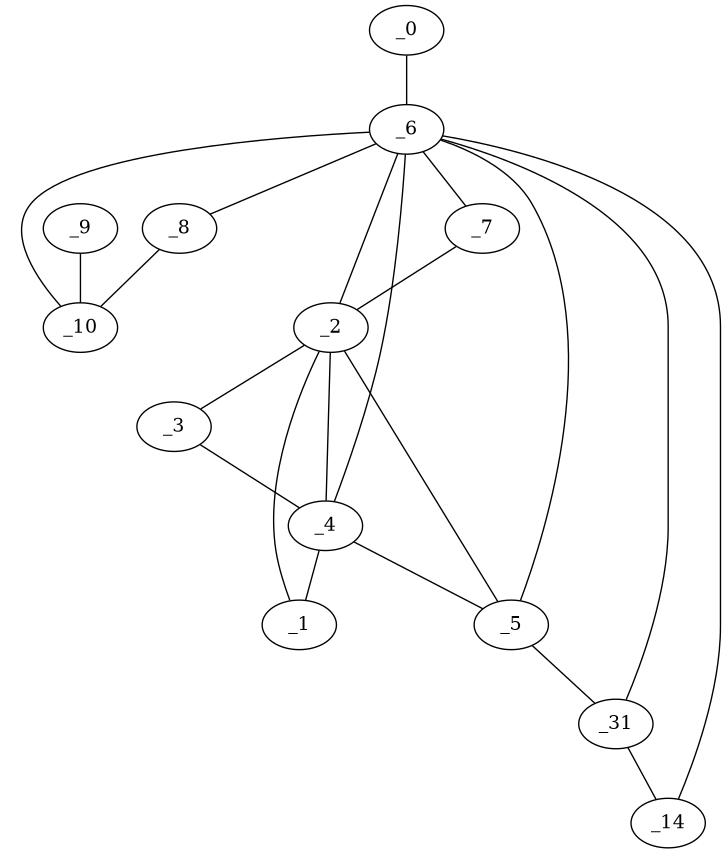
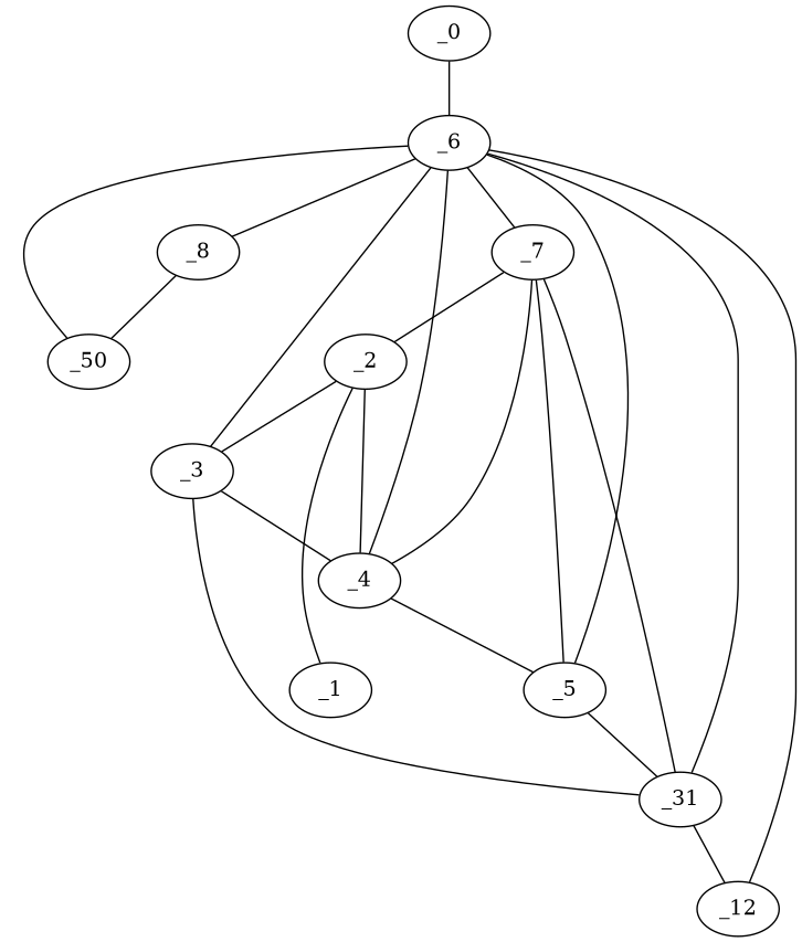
  graph {
    node [y=5]
    edge [valence=2]
    _0 [x=21 y=8]
    _6 [x=88 y=49]
    _1 [x=46]
    _2 [x=51 y=9]
    _3 [x=63]
    _4 [x=84 y=23]
    _8 [x=91 y=88]
    n8 [label=_31 x=108 y=38]
    _7 [x=90 y=31]
-   _10 [x=98 y=78]
-   _12 [x=111 y=48 label=_14]
+   _10 [x=98 y=78 label=_50]
+   _12 [x=111 y=48]
    _5 [x=87 y=25]
-   _9 [x=96 y=108]
    _0 -- _6
    _6 -- _8
    _6 -- n8
    _6 -- _7
    _6 -- _10 [valence=1]
    _6 -- _12
    _6 -- _5 [valence=1]
    _1 -- _2
-   _2 -- _6
+   _3 -- _6
    _2 -- _3
    _2 -- _4 [valence=1]
    _3 -- _4
+   _3 -- n8 [valence=1]
    _4 -- _6 [valence=1]
-   _4 -- _1
+   _4 -- _7
    _4 -- _5 [valence=1]
    _8 -- _10
    n8 -- _12 [valence=1]
    _7 -- _2
+   _7 -- n8
    _5 -- n8
-   _5 -- _2
-   _9 -- _10 [valence=1]
+   _5 -- _7
  }
